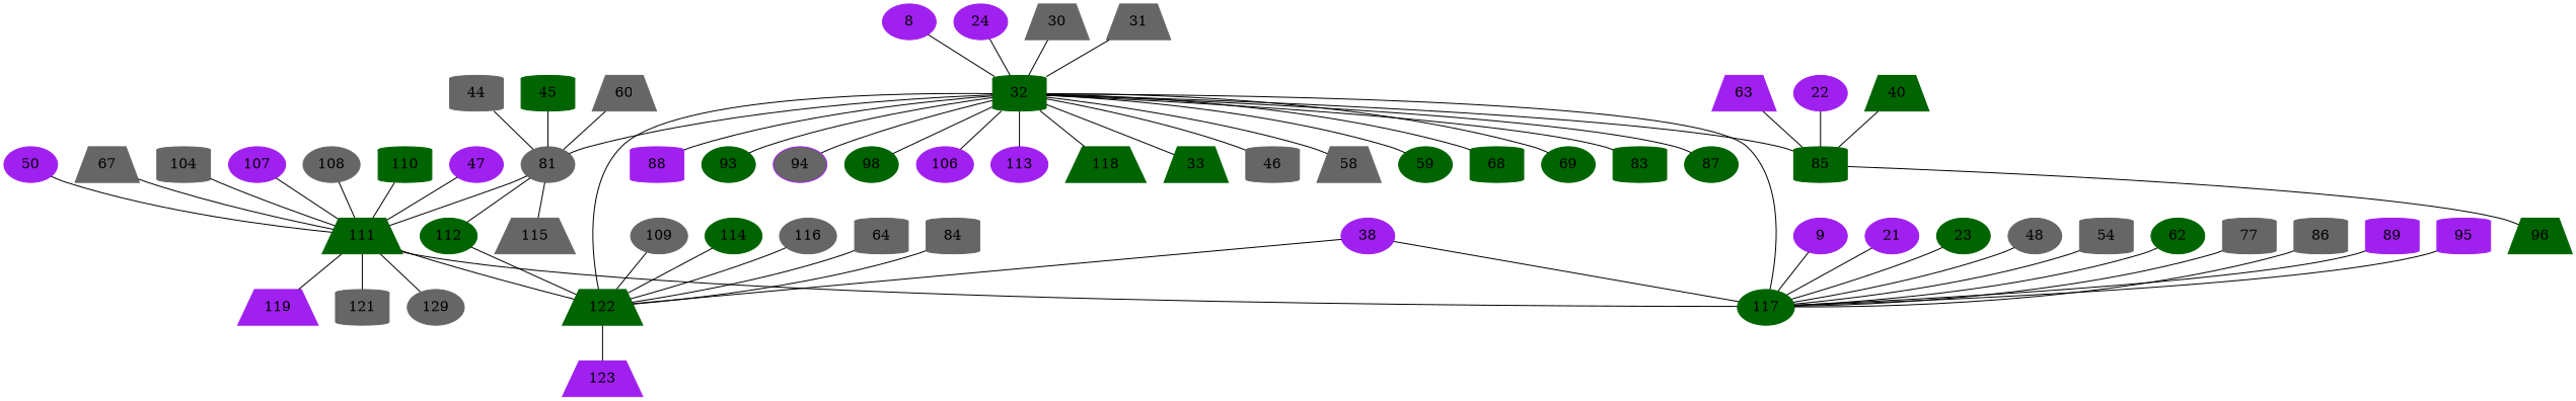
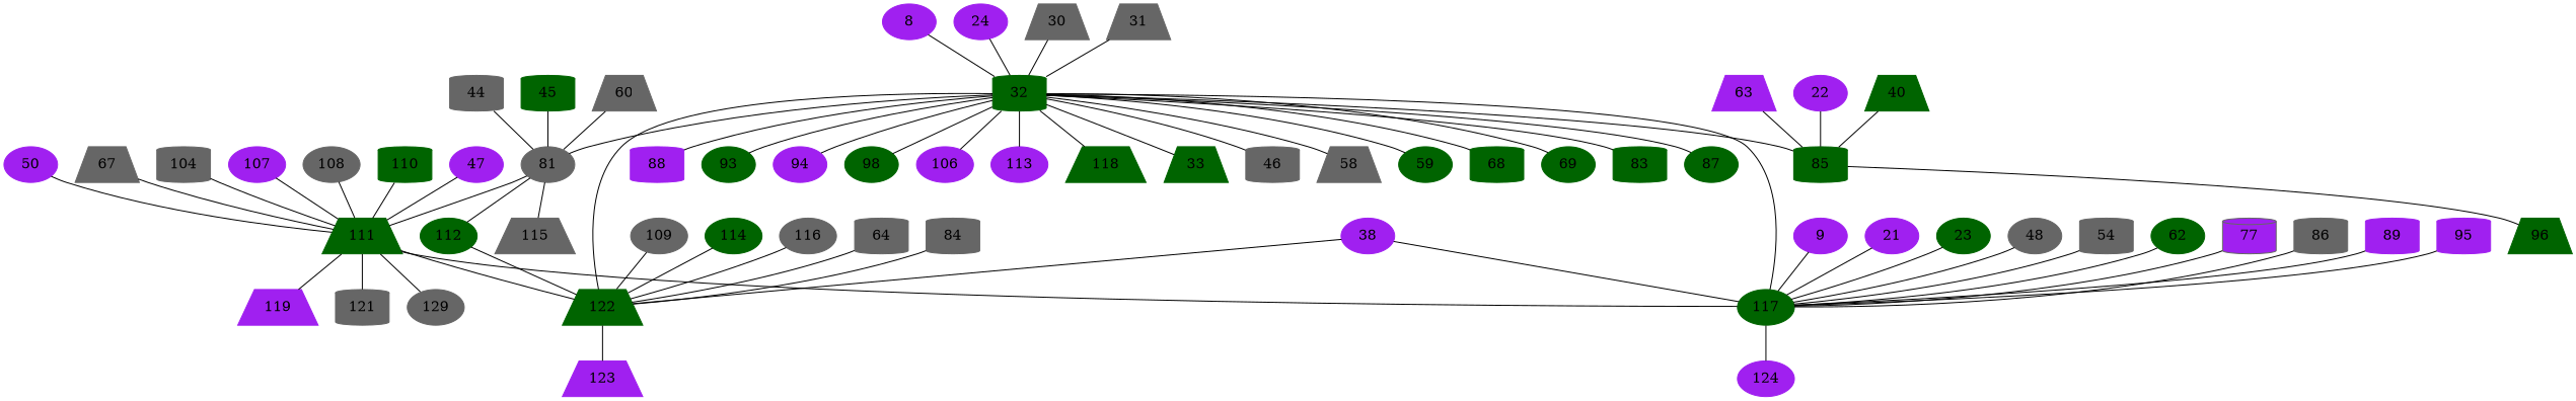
  graph {
    node [color=darkgreen shape=ellipse style=filled]
    32 [shape=cylinder super="+3+28"]
    117 [super="+103+101+4"]
    85 [shape=cylinder super="+14"]
    33 [shape=trapezium]
    46 [color=gray40 shape=cylinder]
    58 [color=gray40 shape=trapezium]
    59
    68 [shape=cylinder]
    69
    81 [color=gray40 super="+56+76+10"]
    83 [shape=cylinder]
    87
    88 [color=purple shape=cylinder]
    93
-   94 [color=purple super="+36" fillcolor=gray40]
+   94 [color=purple super="+36"]
    98
    106 [color=purple]
    113 [color=purple]
    118 [shape=trapezium super="+99"]
    122 [shape=trapezium super="+43+18+91+120"]
    8 [color=purple]
+   124 [color=purple]
    9 [color=purple]
    21 [color=purple]
    96 [shape=trapezium]
    22 [color=purple]
    23
    24 [color=purple]
    30 [color=gray40 shape=trapezium]
    31 [color=gray40 shape=trapezium]
    111 [shape=trapezium super="+105+92+97"]
    112 [super="+80"]
    115 [color=gray40 shape=trapezium]
    123 [color=purple shape=trapezium]
    38 [color=purple super="+20"]
    40 [shape=trapezium]
    44 [color=gray40 shape=cylinder]
    45 [shape=cylinder]
    119 [color=purple shape=trapezium]
    121 [color=gray40 shape=cylinder]
    n41 [color=gray40 label=129]
    47 [color=purple]
    48 [color=gray40 super="+17"]
    50 [color=purple]
    54 [color=gray40 shape=cylinder]
    60 [color=gray40 shape=trapezium super="+41"]
    62
    63 [color=purple shape=trapezium]
    64 [color=gray40 shape=cylinder]
    67 [color=gray40 shape=trapezium]
-   77 [color=gray40 shape=cylinder]
+   77 [color=gray40 shape=cylinder fillcolor=purple]
    84 [color=gray40 shape=cylinder]
    86 [color=gray40 shape=cylinder]
    89 [color=purple shape=cylinder]
    95 [color=purple shape=cylinder]
    104 [color=gray40 shape=cylinder]
    107 [color=purple]
    108 [color=gray40 super="+27"]
    109 [color=gray40]
    110 [shape=cylinder]
    114
    116 [color=gray40]
    32 -- 117 [weight=4]
    32 -- 85 [weight=2]
    32 -- 33
    32 -- 46
    32 -- 58
    32 -- 59
    32 -- 68
    32 -- 69
    32 -- 81 [weight=3]
    32 -- 83
    32 -- 87
    32 -- 88
    32 -- 93
    32 -- 94
    32 -- 98
    32 -- 106
    32 -- 113 [weight=2]
    32 -- 118
    32 -- 122 [weight=6]
+   117 -- 124
    85 -- 96
    81 -- 111 [weight=3]
    81 -- 112
    81 -- 115
    122 -- 123
    8 -- 32
    9 -- 117
    21 -- 117
    22 -- 85
    23 -- 117
    24 -- 32
    30 -- 32
    31 -- 32
    111 -- 117 [weight=6]
    111 -- 122
    111 -- 119
    111 -- 121
    111 -- n41
    112 -- 122
    38 -- 117
    38 -- 122
    40 -- 85
    44 -- 81
    45 -- 81
    47 -- 111
    48 -- 117
    50 -- 111
    54 -- 117
    60 -- 81
    62 -- 117
    63 -- 85
    64 -- 122
    67 -- 111
    77 -- 117
    84 -- 122
    86 -- 117
    89 -- 117
    95 -- 117
    104 -- 111
    107 -- 111
    108 -- 111
    109 -- 122
    110 -- 111
    114 -- 122
    116 -- 122
  }
